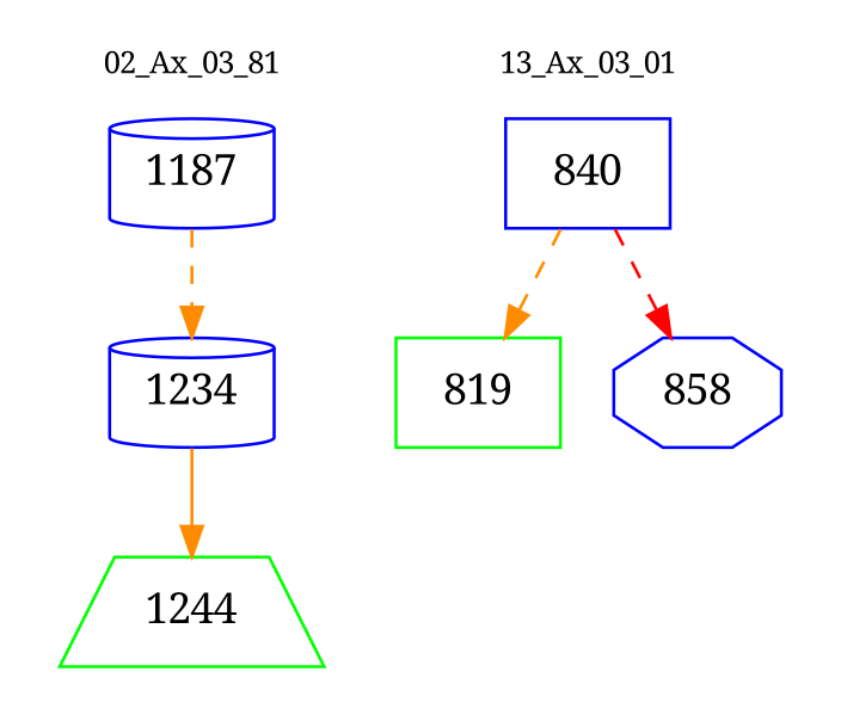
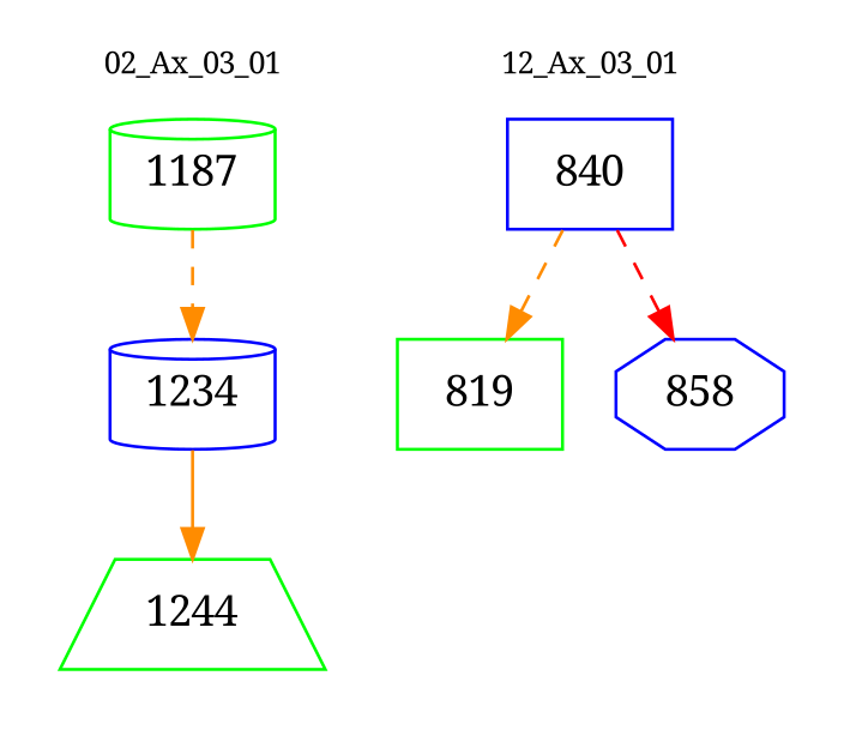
  digraph {
    fontname="Noto Serif"
    node [color=blue fontname="Noto Serif" shape=cylinder]
    edge [color=darkorange fontname="Noto Serif" style=dashed]
    n1 [label=1234]
-   n2 [label=1187]
+   n2 [color=green label=1187]
    n3 [color=green label=1244 shape=trapezium]
    n4 [label=840 shape=box]
    n5 [color=green label=819 shape=box]
    n6 [label=858 shape=octagon]
    subgraph cluster_1 {
      color=white
      fontsize=10
-     label="02_Ax_03_81"
+     label="02_Ax_03_01"
      n1
      n2
      n3
    }
    subgraph cluster_2 {
      color=white
      fontsize=10
-     label="13_Ax_03_01"
+     label="12_Ax_03_01"
      n4
      n5
      n6
    }
    n1 -> n3 [style=solid]
    n2 -> n1
    n4 -> n5
    n4 -> n6 [color=red]
  }
